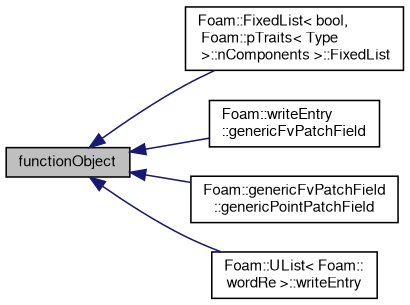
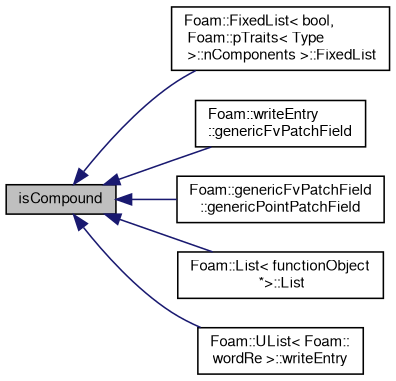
  digraph {
    rankdir=LR
    node [color=black fontname=FreeSans fontsize=10 shape=record]
    edge [color=midnightblue dir=back fontname=FreeSans fontsize=10 labelfontname=FreeSans labelfontsize=10 style=solid]
-   n1 [fillcolor=grey75 fontcolor=black height=0.2 label=functionObject style=filled width=0.4]
+   n1 [fillcolor=grey75 fontcolor=black height=0.2 label=isCompound style=filled width=0.4]
    n2 [height=0.2 label="Foam::FixedList\< bool,\l Foam::pTraits\< Type\l \>::nComponents \>::FixedList" width=0.4]
    n3 [height=0.2 label="Foam::writeEntry\l::genericFvPatchField" width=0.4]
    n4 [height=0.2 label="Foam::genericFvPatchField\l::genericPointPatchField" width=0.4]
+   n5 [height=0.2 label="Foam::List\< functionObject\l *\>::List" width=0.4]
    n6 [height=0.2 label="Foam::UList\< Foam::\lwordRe \>::writeEntry" width=0.4]
    n1 -> n2
    n1 -> n3
    n1 -> n4
+   n1 -> n5
    n1 -> n6
  }
